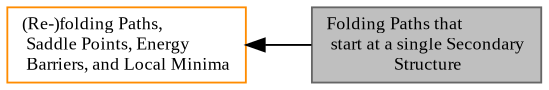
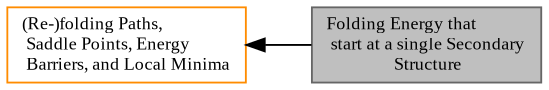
  digraph {
    rankdir=LR
    fontname="Liberation Serif"
    node [fontname="Liberation Serif" fontsize=10 shape=box]
-   n1 [color=gray40 fillcolor=grey75 fontcolor=black height=0.2 label="Folding Paths that\l start at a single Secondary\l Structure" style=filled width=0.4]
+   n1 [color=gray40 fillcolor=grey75 fontcolor=black height=0.2 label="Folding Energy that\l start at a single Secondary\l Structure" style=filled width=0.4]
    n2 [color=darkorange height=0.2 label="(Re-)folding Paths,\l Saddle Points, Energy\l Barriers, and Local Minima" width=0.4]
    n2 -> n1 [dir=back fontname="Liberation Serif" fontsize=10 labelfontname=Helvetica labelfontsize=10 shape=plaintext style=solid]
  }
